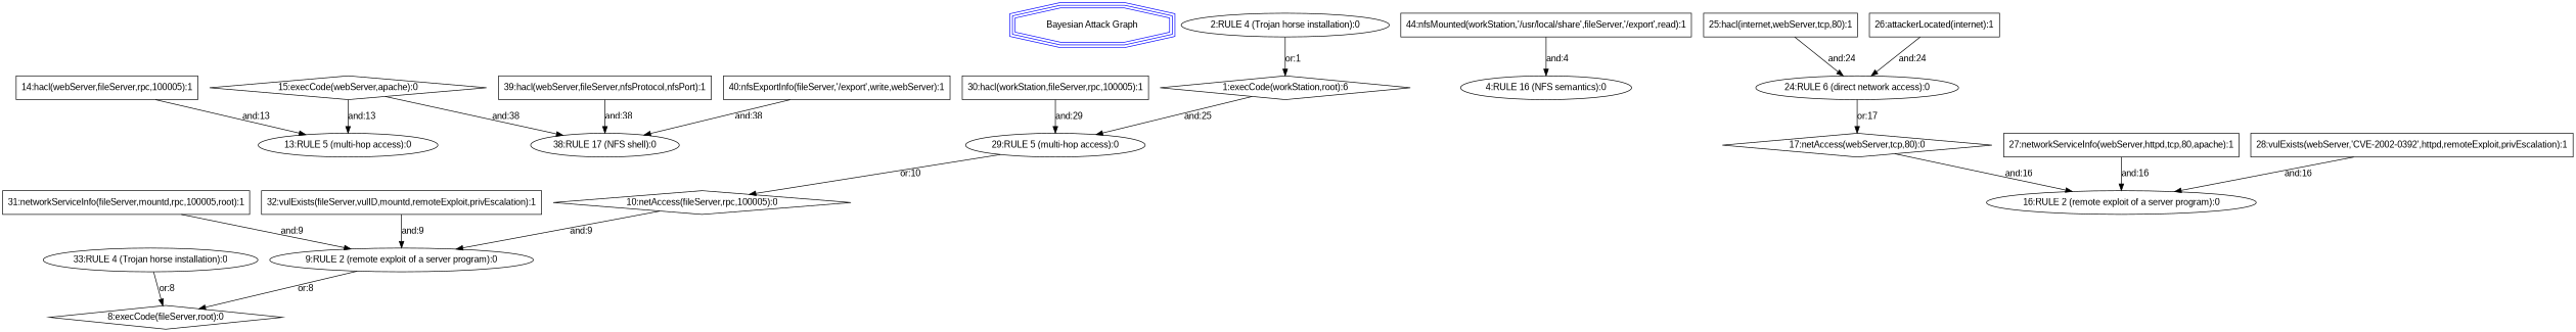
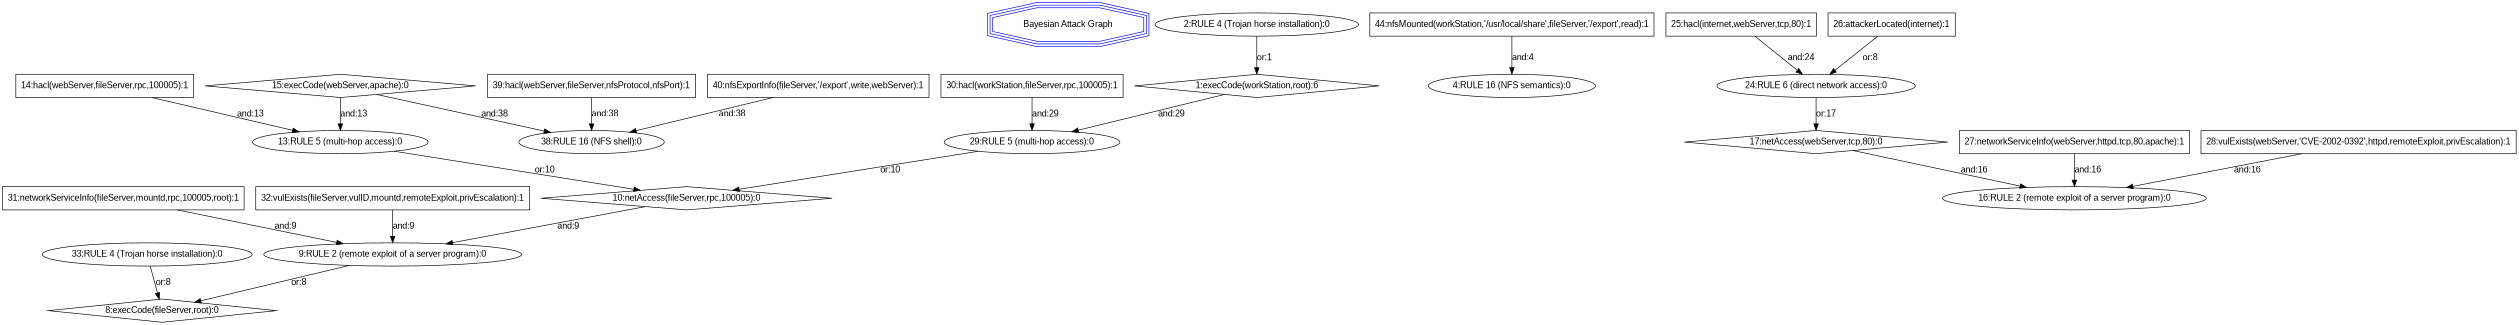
  digraph {
    fontname="Liberation Sans"
    node [fontname="Liberation Sans" shape=box]
    edge [fontname="Liberation Sans"]
    n1 [color=blue label="Bayesian Attack Graph" shape=tripleoctagon]
    n2 [label="1:execCode(workStation,root):6" shape=diamond]
    n3 [label="29:RULE 5 (multi-hop access):0" shape=ellipse]
    n4 [label="10:netAccess(fileServer,rpc,100005):0" shape=diamond]
    n5 [label="2:RULE 4 (Trojan horse installation):0" shape=ellipse]
    n6 [label="4:RULE 16 (NFS semantics):0" shape=ellipse]
    n7 [label="33:RULE 4 (Trojan horse installation):0" shape=ellipse]
    n8 [label="8:execCode(fileServer,root):0" shape=diamond]
    n9 [label="9:RULE 2 (remote exploit of a server program):0" shape=ellipse]
    n10 [label="13:RULE 5 (multi-hop access):0" shape=ellipse]
    n11 [label="14:hacl(webServer,fileServer,rpc,100005):1"]
    n12 [label="15:execCode(webServer,apache):0" shape=diamond]
-   n13 [label="38:RULE 17 (NFS shell):0" shape=ellipse]
+   n13 [label="38:RULE 16 (NFS shell):0" shape=ellipse]
    n14 [label="16:RULE 2 (remote exploit of a server program):0" shape=ellipse]
    n15 [label="17:netAccess(webServer,tcp,80):0" shape=diamond]
    n16 [label="24:RULE 6 (direct network access):0" shape=ellipse]
    n17 [label="25:hacl(internet,webServer,tcp,80):1"]
    n18 [label="26:attackerLocated(internet):1"]
    n19 [label="27:networkServiceInfo(webServer,httpd,tcp,80,apache):1"]
    n20 [label="28:vulExists(webServer,'CVE-2002-0392',httpd,remoteExploit,privEscalation):1"]
    n21 [label="30:hacl(workStation,fileServer,rpc,100005):1"]
    n22 [label="31:networkServiceInfo(fileServer,mountd,rpc,100005,root):1"]
    n23 [label="32:vulExists(fileServer,vulID,mountd,remoteExploit,privEscalation):1"]
    n24 [label="39:hacl(webServer,fileServer,nfsProtocol,nfsPort):1"]
    n25 [label="40:nfsExportInfo(fileServer,'/export',write,webServer):1"]
    n26 [label="44:nfsMounted(workStation,'/usr/local/share',fileServer,'/export',read):1"]
-   n2 -> n3 [label="and:25"]
+   n2 -> n3 [label="and:29"]
    n3 -> n4 [label="or:10"]
    n4 -> n9 [label="and:9"]
    n5 -> n2 [label="or:1"]
    n7 -> n8 [label="or:8"]
    n9 -> n8 [label="or:8"]
+   n10 -> n4 [label="or:10"]
    n11 -> n10 [label="and:13"]
    n12 -> n10 [label="and:13"]
    n12 -> n13 [label="and:38"]
    n15 -> n14 [label="and:16"]
    n16 -> n15 [label="or:17"]
    n17 -> n16 [label="and:24"]
-   n18 -> n16 [label="and:24"]
+   n18 -> n16 [label="or:8"]
    n19 -> n14 [label="and:16"]
    n20 -> n14 [label="and:16"]
    n21 -> n3 [label="and:29"]
    n22 -> n9 [label="and:9"]
    n23 -> n9 [label="and:9"]
    n24 -> n13 [label="and:38"]
    n25 -> n13 [label="and:38"]
    n26 -> n6 [label="and:4"]
  }
